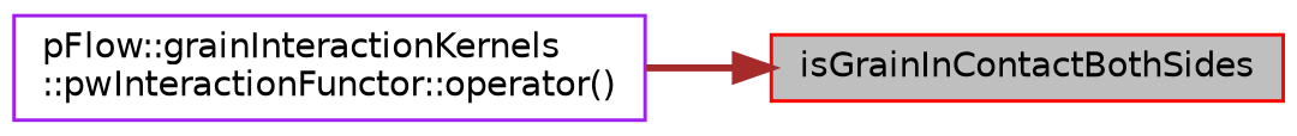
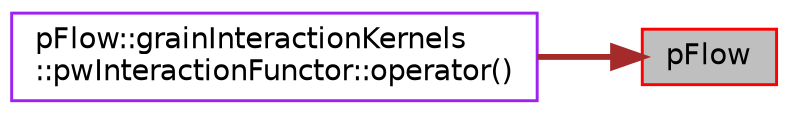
  digraph {
    rankdir=RL
    node [fontname=Helvetica fontsize=10 shape=record style=filled]
-   n1 [color=red fillcolor=grey75 fontcolor=black height=0.2 label=isGrainInContactBothSides width=0.4]
+   n1 [color=red fillcolor=grey75 fontcolor=black height=0.2 label=pFlow width=0.4]
    n2 [color=purple fillcolor=white height=0.2 label="pFlow::grainInteractionKernels\l::pwInteractionFunctor::operator()" width=0.4]
    n1 -> n2 [color=brown dir=back fontname=Helvetica fontsize=10 labelfontname=Helvetica labelfontsize=10 style=bold]
  }
